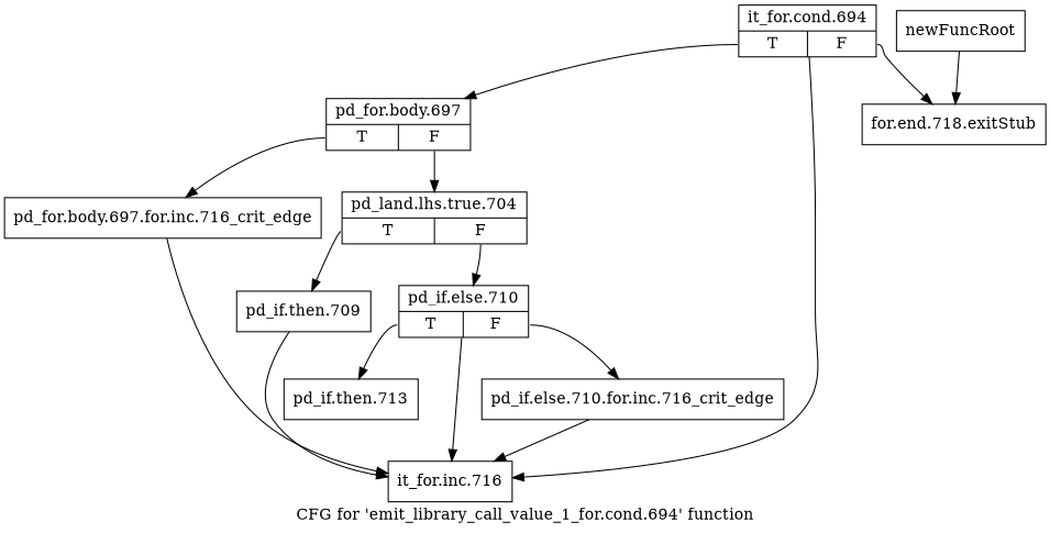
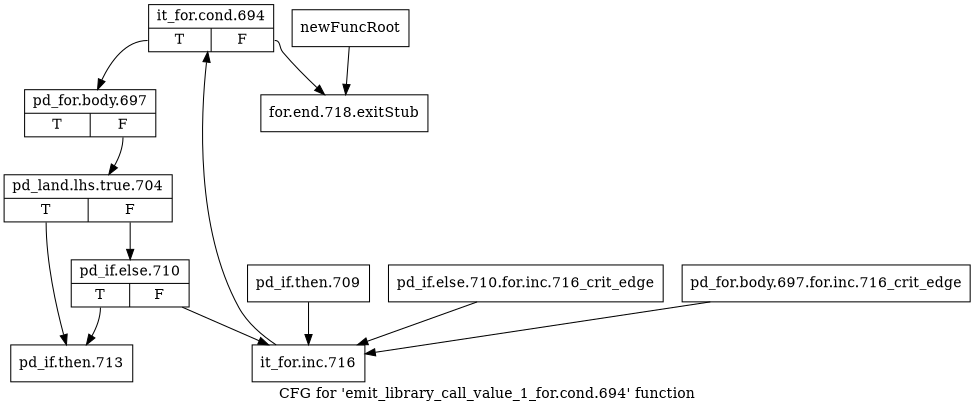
  digraph {
    label="CFG for 'emit_library_call_value_1_for.cond.694' function"
    node [shape=record]
    n1 [label="{newFuncRoot}"]
    n2 [label="{for.end.718.exitStub}"]
    n3 [label="{it_for.cond.694|{<s0>T|<s1>F}}"]
    n4 [label="{pd_for.body.697|{<s0>T|<s1>F}}"]
    n5 [label="{pd_for.body.697.for.inc.716_crit_edge}"]
    n6 [label="{pd_land.lhs.true.704|{<s0>T|<s1>F}}"]
    n7 [label="{it_for.inc.716}"]
    n8 [label="{pd_if.then.709}"]
    n9 [label="{pd_if.else.710|{<s0>T|<s1>F}}"]
    n10 [label="{pd_if.then.713}"]
    n11 [label="{pd_if.else.710.for.inc.716_crit_edge}"]
    n1 -> n2
    n3 -> n2 [tailport=s1]
    n3 -> n4 [tailport=s0]
-   n4 -> n5 [tailport=s0]
    n4 -> n6 [tailport=s1]
    n5 -> n7
-   n6 -> n8 [tailport=s0]
+   n6 -> n10 [tailport=s0]
    n6 -> n9 [tailport=s1]
-   n3 -> n7
+   n7 -> n3
    n8 -> n7
    n9 -> n7
    n9 -> n10 [tailport=s0]
-   n9 -> n11 [tailport=s1]
    n11 -> n7
  }
